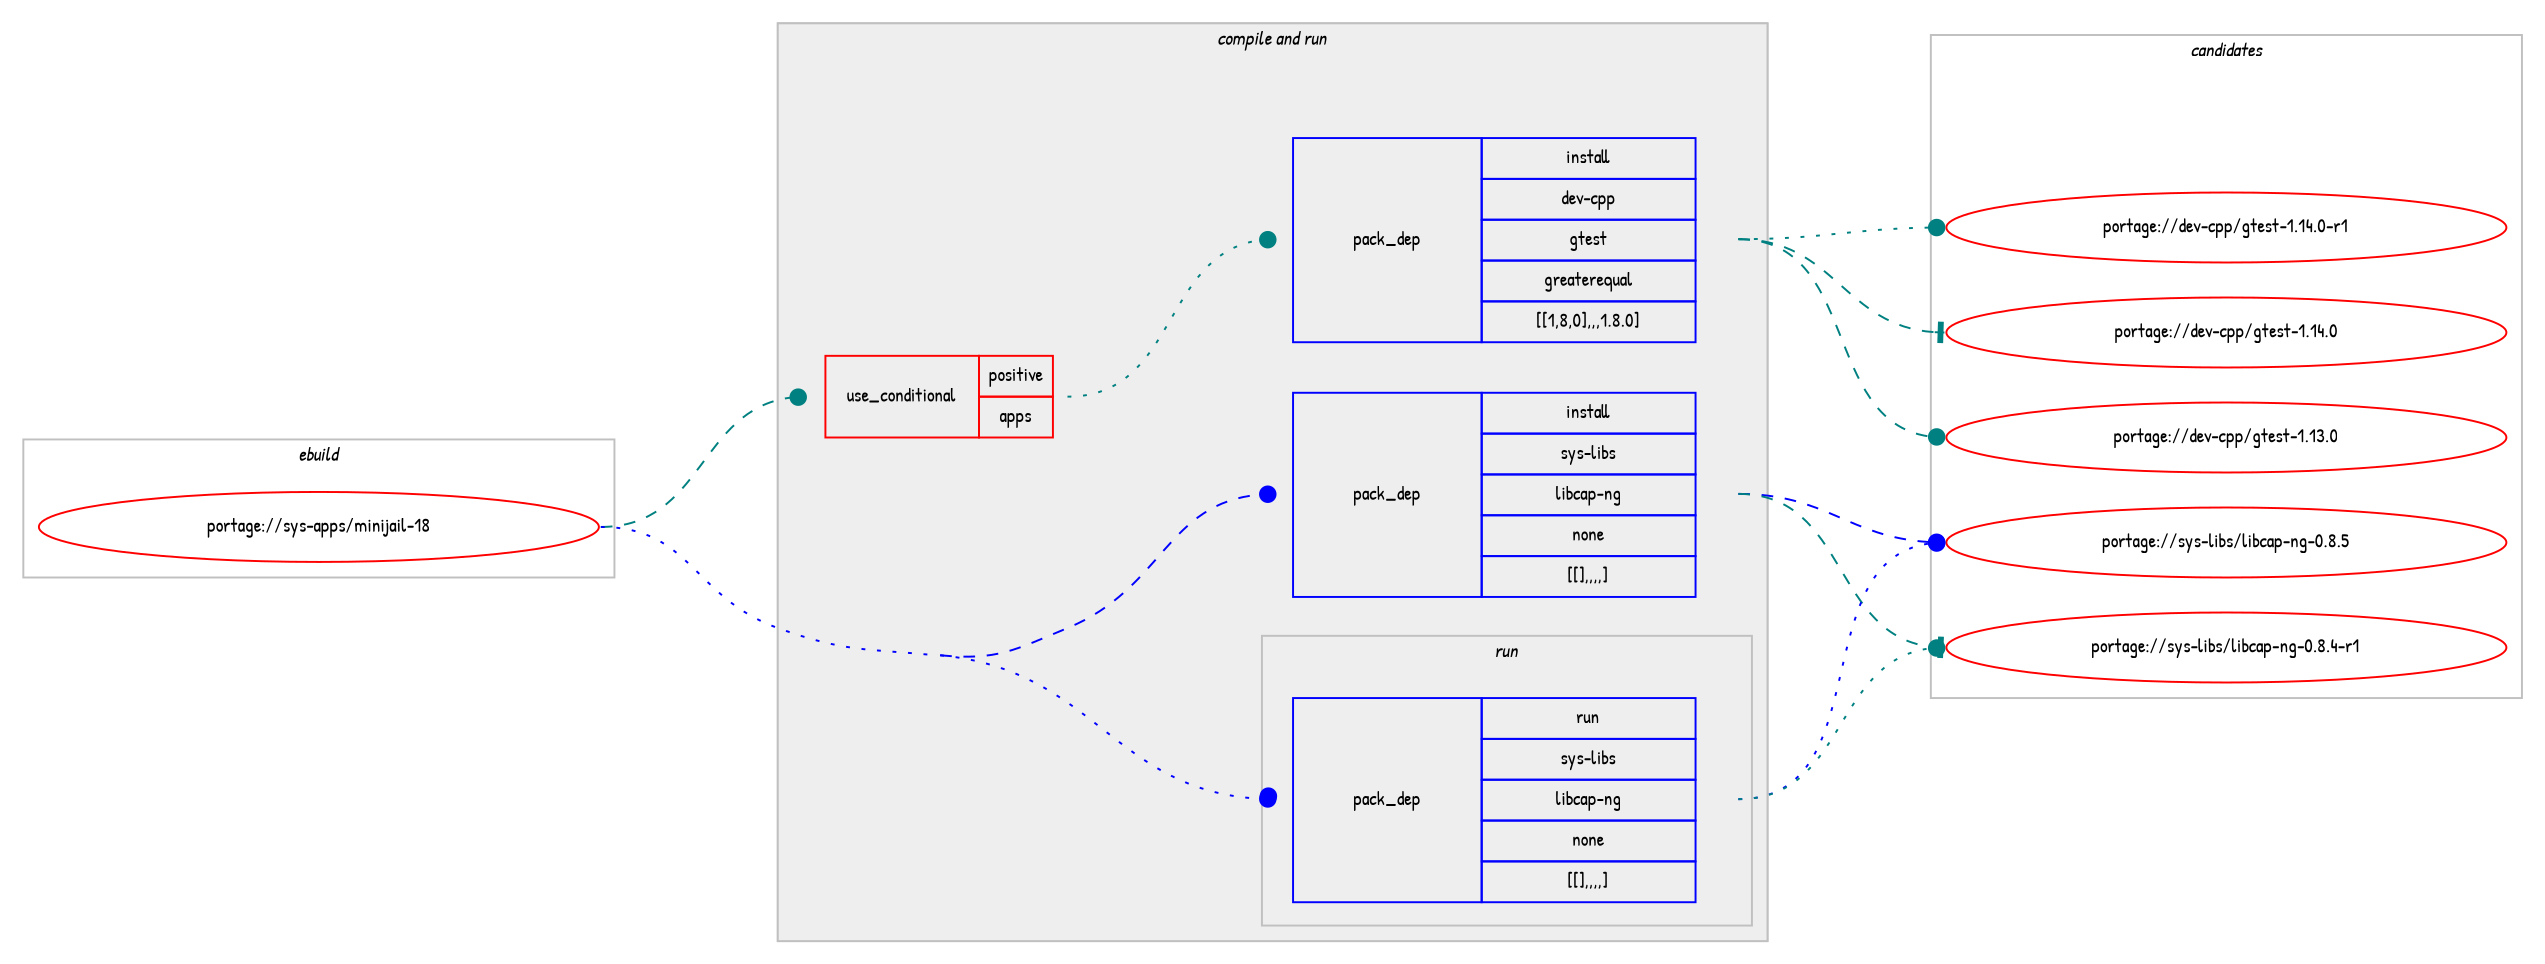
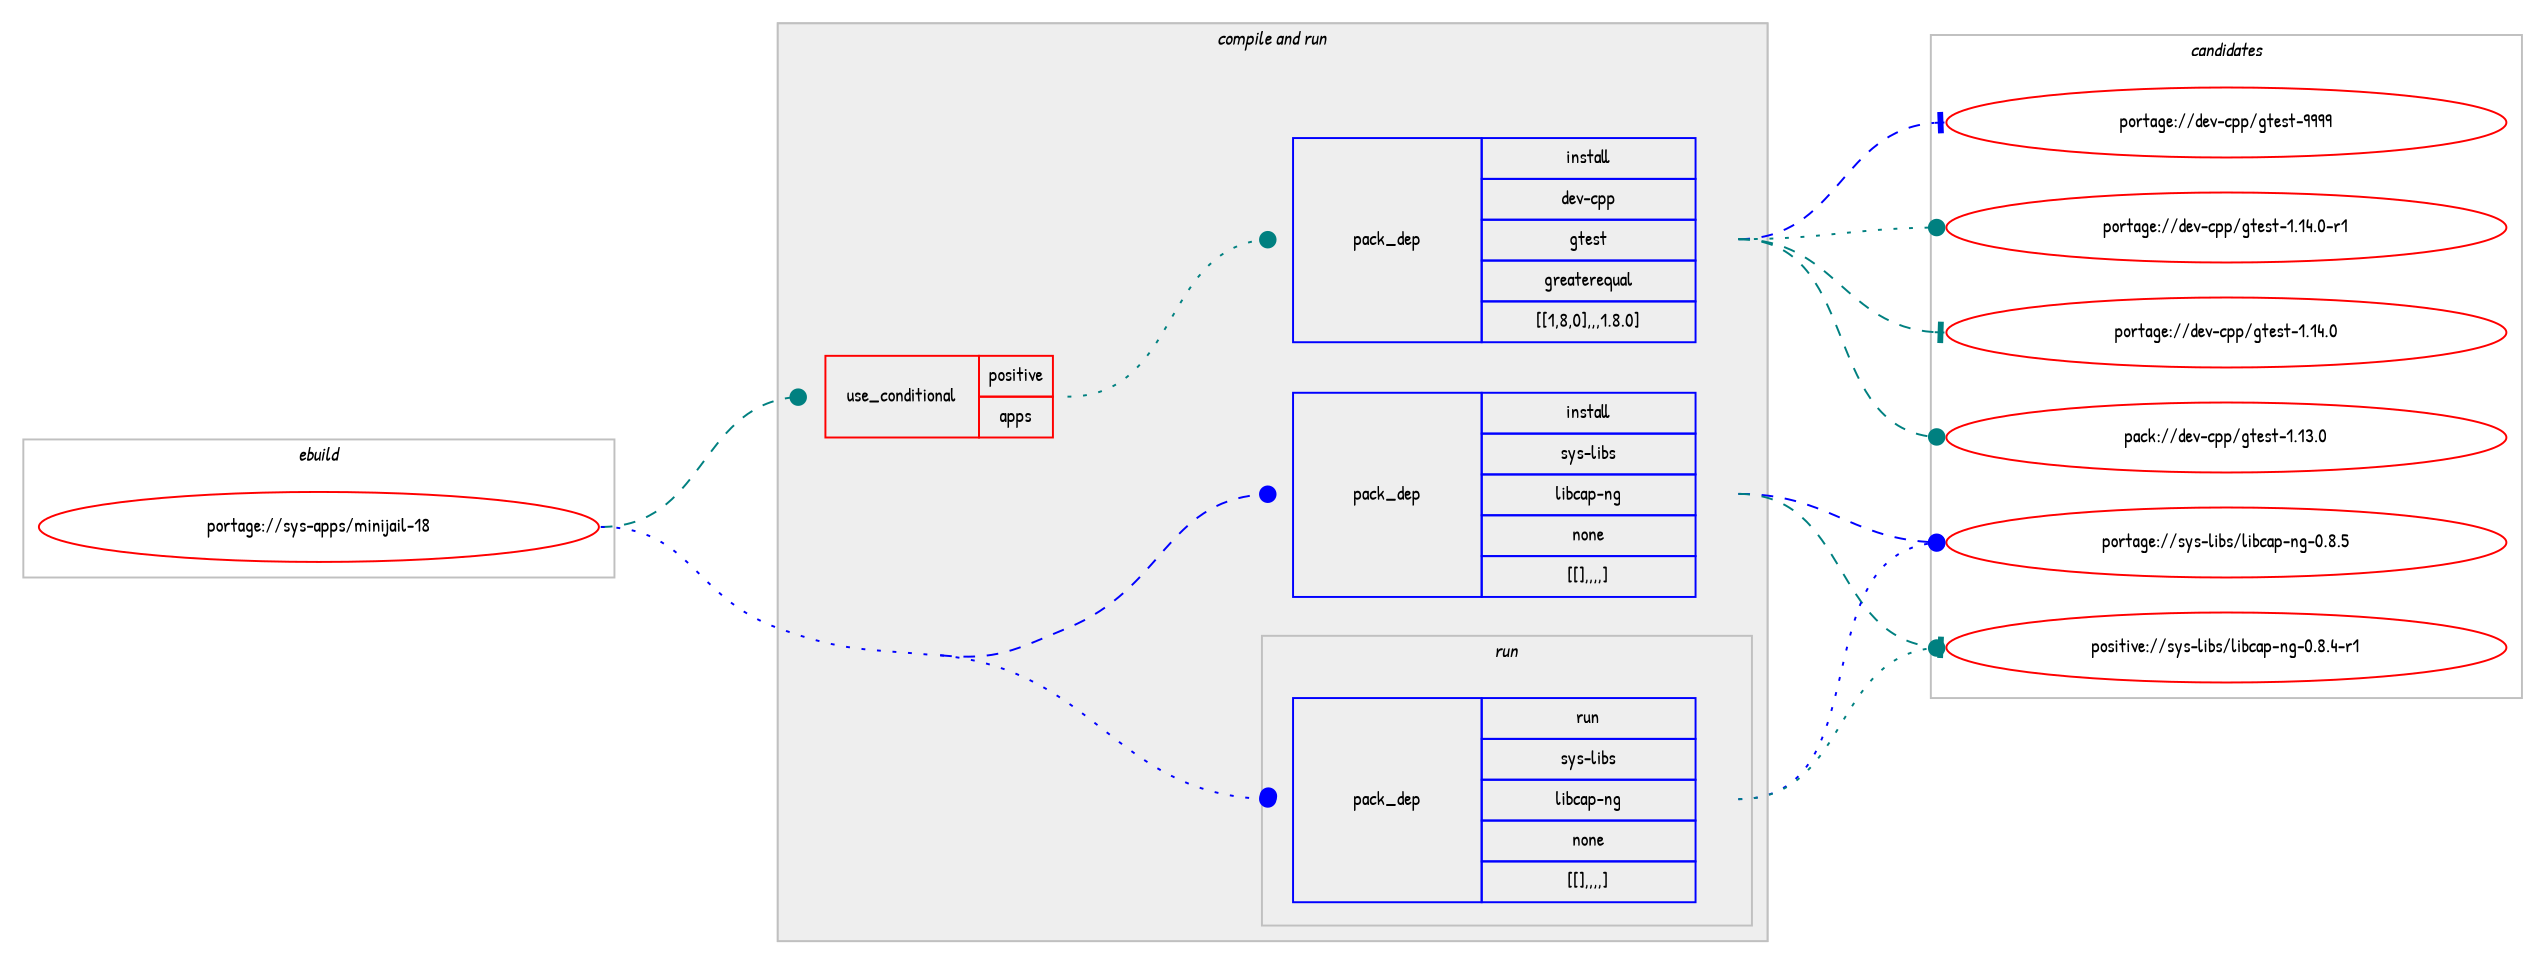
  digraph {
    compound=true
    concentrate=true
    fontname="Patrick Hand"
    fontsize=10
    newrank=true
    rankdir=LR
    ranksep=1.5
    node [color=red fontname="Patrick Hand" fontsize=10]
    edge [arrowhead=dot color=teal fontname="Patrick Hand" headport=w style=dashed tailport=e weight=100]
    n1 [label="portage://sys-apps/minijail-18" width=4]
    n2 [color=blue label=<<TABLE BORDER="0" CELLBORDER="1" CELLSPACING="0" CELLPADDING="4" WIDTH="220"><TR><TD ROWSPAN="6" CELLPADDING="30">pack_dep</TD></TR><TR><TD WIDTH="110">install</TD></TR><TR><TD>dev-cpp</TD></TR><TR><TD>gtest</TD></TR><TR><TD>greaterequal</TD></TR><TR><TD>[[1,8,0],,,1.8.0]</TD></TR></TABLE>> shape=none]
    n3 [label=<<TABLE BORDER="0" CELLBORDER="1" CELLSPACING="0" CELLPADDING="4"><TR><TD ROWSPAN="3" CELLPADDING="10">use_conditional</TD></TR><TR><TD>positive</TD></TR><TR><TD>apps</TD></TR></TABLE>> shape=none]
    n4 [color=blue label=<<TABLE BORDER="0" CELLBORDER="1" CELLSPACING="0" CELLPADDING="4" WIDTH="220"><TR><TD ROWSPAN="6" CELLPADDING="30">pack_dep</TD></TR><TR><TD WIDTH="110">install</TD></TR><TR><TD>sys-libs</TD></TR><TR><TD>libcap-ng</TD></TR><TR><TD>none</TD></TR><TR><TD>[[],,,,]</TD></TR></TABLE>> shape=none]
    n5 [color=blue label=<<TABLE BORDER="0" CELLBORDER="1" CELLSPACING="0" CELLPADDING="4" WIDTH="220"><TR><TD ROWSPAN="6" CELLPADDING="30">pack_dep</TD></TR><TR><TD WIDTH="110">run</TD></TR><TR><TD>sys-libs</TD></TR><TR><TD>libcap-ng</TD></TR><TR><TD>none</TD></TR><TR><TD>[[],,,,]</TD></TR></TABLE>> shape=none]
+   n6 [label="portage://dev-cpp/gtest-9999" width=4]
    n7 [label="portage://dev-cpp/gtest-1.14.0-r1" width=4]
    n8 [label="portage://dev-cpp/gtest-1.14.0" width=4]
-   n9 [label="portage://dev-cpp/gtest-1.13.0" width=4]
+   n9 [label="pack://dev-cpp/gtest-1.13.0" width=4]
    n10 [label="portage://sys-libs/libcap-ng-0.8.5" width=4]
-   n11 [label="portage://sys-libs/libcap-ng-0.8.4-r1" width=4]
+   n11 [label="positive://sys-libs/libcap-ng-0.8.4-r1" width=4]
    subgraph cluster_1 {
      color=gray
      label=<<i>ebuild</i>>
      n1
    }
    subgraph cluster_2 {
      color=gray
      label=<<i>dependencies</i>>
      subgraph cluster_3 {
        color=gray
        fillcolor="#eeeeee"
        label=<<i>compile</i>>
        style=filled
        subgraph sub_4 {
          color=gray
          fillcolor="#eeeeee"
          label=<<i>compile</i>>
          style=filled
          n3
          subgraph sub_5 {
            color=gray
            fillcolor="#eeeeee"
            label=<<i>compile</i>>
            style=filled
            n2
          }
        }
        subgraph sub_6 {
          color=gray
          fillcolor="#eeeeee"
          label=<<i>compile</i>>
          style=filled
          n4
        }
      }
      subgraph cluster_7 {
        color=gray
        fillcolor="#eeeeee"
        label=<<i>compile and run</i>>
        style=filled
      }
      subgraph cluster_8 {
        color=gray
        fillcolor="#eeeeee"
        label=<<i>run</i>>
        style=filled
        subgraph sub_9 {
          color=gray
          fillcolor="#eeeeee"
          label=<<i>run</i>>
          style=filled
          n5
        }
      }
    }
    subgraph cluster_10 {
      color=gray
      label=<<i>candidates</i>>
      rank=same
      subgraph sub_11 {
        color=black
        label=<<i>candidates</i>>
        nodesep=1
        rank=same
+       n6
        n7
        n8
        n9
      }
      subgraph sub_12 {
        color=black
        label=<<i>candidates</i>>
        nodesep=1
        rank=same
        n10
        n11
      }
      subgraph sub_13 {
        color=black
        label=<<i>candidates</i>>
        nodesep=1
        rank=same
        n10
        n11
      }
    }
    n1 -> n3 [weight=20]
    n1 -> n4 [color=blue weight=20]
    n1 -> n5 [color=blue style=dotted weight=20]
+   n2 -> n6 [arrowhead=tee color=blue]
    n2 -> n7 [style=dotted]
    n2 -> n8 [arrowhead=tee]
    n2 -> n9
    n3 -> n2 [style=dotted weight=20]
    n4 -> n10 [color=blue]
    n4 -> n11 [arrowhead=tee]
    n5 -> n10 [color=blue style=dotted]
    n5 -> n11 [style=dotted]
  }
